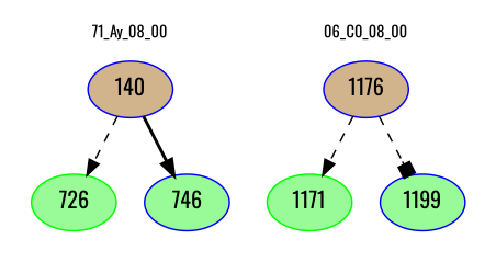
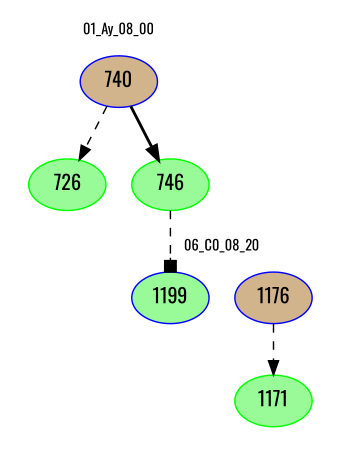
  digraph {
    fontname=Oswald
    node [color=blue fillcolor=palegreen fontname=Oswald style=filled]
    edge [arrowhead=normal color=black fontname=Oswald style=dashed]
-   n1 [fillcolor=tan label=140]
+   n1 [fillcolor=tan label=740]
    n2 [color=green label=726]
-   n3 [label=746]
+   n3 [color=green label=746]
    n4 [fillcolor=tan label=1176]
    n5 [color=green label=1171]
    n6 [label=1199]
    subgraph cluster_1 {
      color=white
      fontsize=10
-     label="71_Ay_08_00"
+     label="01_Ay_08_00"
      n1
      n2
      n3
    }
    subgraph cluster_2 {
      color=white
      fontsize=10
-     label="06_C0_08_00"
+     label="06_C0_08_20"
      n4
      n5
      n6
    }
    n1 -> n2
    n1 -> n3 [style=bold]
    n4 -> n5
-   n4 -> n6 [arrowhead=box]
+   n3 -> n6 [arrowhead=box]
  }
